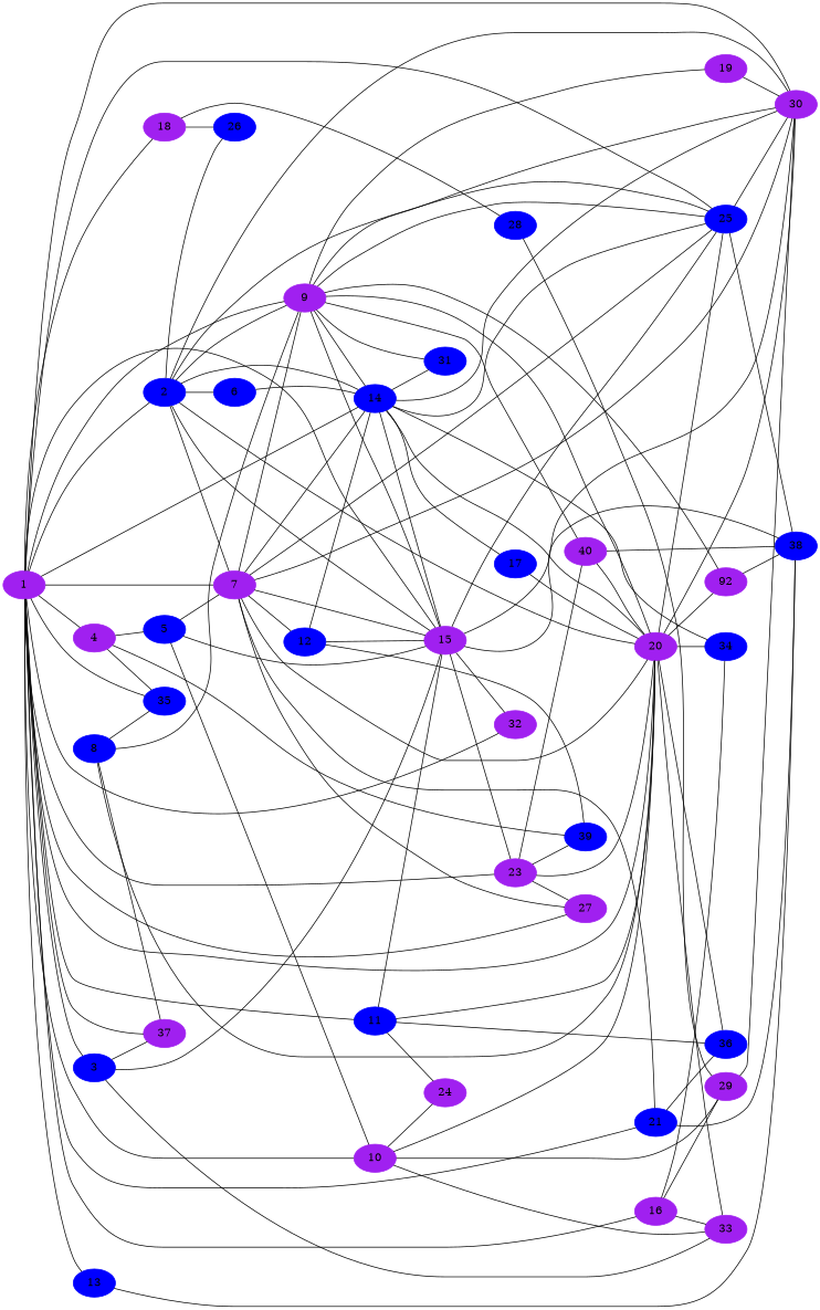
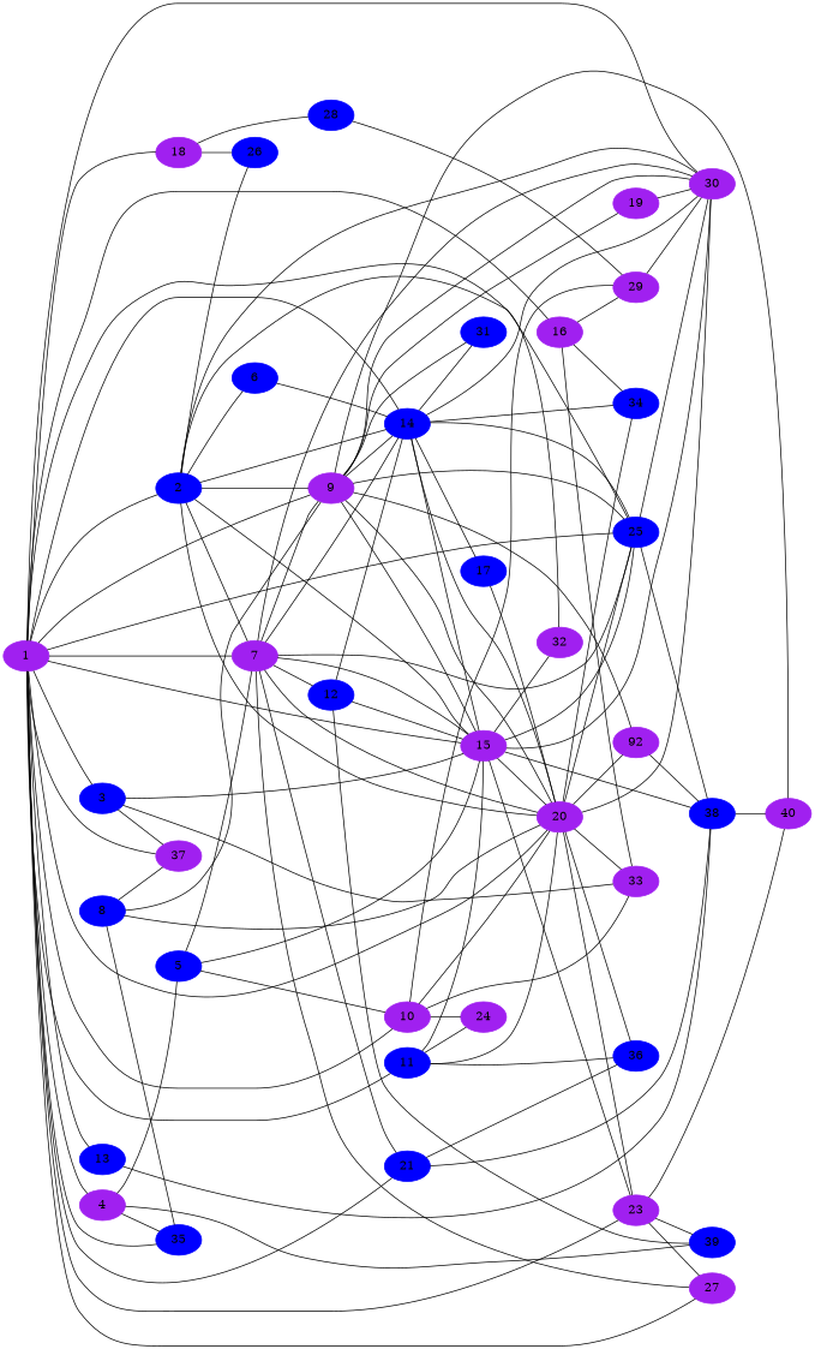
  graph {
    rankdir=LR
    node [color=blue style=filled]
    edge [weight=1.0]
    2
    1 [color=purple]
    3
    4 [color=purple]
    7 [color=purple]
    9 [color=purple]
    10 [color=purple]
    11
    13
    14
    15 [color=purple]
    16 [color=purple]
    18 [color=purple]
    20 [color=purple]
    21
    23 [color=purple]
    25
    27 [color=purple]
    30 [color=purple]
    32 [color=purple]
    35
    37 [color=purple]
    6
    26
    33 [color=purple]
    5
    39
    12
    19 [color=purple]
    n30 [color=purple label=92]
    31
    40 [color=purple]
    24 [color=purple]
    29 [color=purple]
    36
    38
    17
    34
    28
    8
    2 -- 7
    2 -- 9
    2 -- 14 [weight=2.0]
    2 -- 15 [weight=2.0]
    2 -- 20 [weight=2.0]
    2 -- 25 [weight=2.0]
    2 -- 30
    2 -- 6
    2 -- 26
    1 -- 2 [weight=2.0]
    1 -- 3
    1 -- 4
    1 -- 7 [weight=3.0]
    1 -- 9 [weight=2.0]
    1 -- 10 [weight=2.0]
    1 -- 11
    1 -- 13 [weight=2.0]
    1 -- 14 [weight=3.0]
    1 -- 15 [weight=2.0]
    1 -- 16
    1 -- 18
    1 -- 20 [weight=2.0]
    1 -- 21
    1 -- 23
    1 -- 25 [weight=3.0]
    1 -- 27
    1 -- 30 [weight=4.0]
    1 -- 32
    1 -- 35
    1 -- 37
    3 -- 15
    3 -- 37
    3 -- 33
    4 -- 35
    4 -- 5
    4 -- 39
    7 -- 9
    7 -- 14
    7 -- 15
    7 -- 20
    7 -- 21
    7 -- 25
    7 -- 27
    7 -- 30
    7 -- 12
    9 -- 14
    9 -- 15
    9 -- 20
    9 -- 25 [weight=2.0]
    9 -- 30 [weight=2.0]
    9 -- 19
    9 -- n30
    9 -- 31
    9 -- 40
    10 -- 20
    10 -- 33 [weight=2.0]
    10 -- 24
    10 -- 29
    11 -- 15
    11 -- 20
    11 -- 24
    11 -- 36
    13 -- 38
    14 -- 15 [weight=2.0]
    14 -- 20 [weight=2.0]
    14 -- 25
    14 -- 30
    14 -- 31 [weight=2.0]
    14 -- 17
    14 -- 34
-   40 -- 20
+   15 -- 20
    15 -- 23
    15 -- 25
    15 -- 30
    15 -- 32 [weight=2.0]
    15 -- 38
    16 -- 33 [weight=2.0]
    16 -- 29
    16 -- 34
    18 -- 26
    18 -- 28
    20 -- 23
    20 -- 25 [weight=2.0]
    20 -- 30 [weight=2.0]
    20 -- 33
    20 -- n30
    20 -- 36
    20 -- 34
    21 -- 36
    21 -- 38
    23 -- 27
    23 -- 39
    23 -- 40
    25 -- 30
    25 -- 38
    6 -- 14
    5 -- 7
    5 -- 10
    5 -- 15
    12 -- 14
    12 -- 15
    12 -- 39
    19 -- 30 [weight=2.0]
    n30 -- 38
    29 -- 30
    38 -- 40 [weight=2.0]
    17 -- 20
    28 -- 29
    8 -- 9
    8 -- 20
    8 -- 35
    8 -- 37
  }
